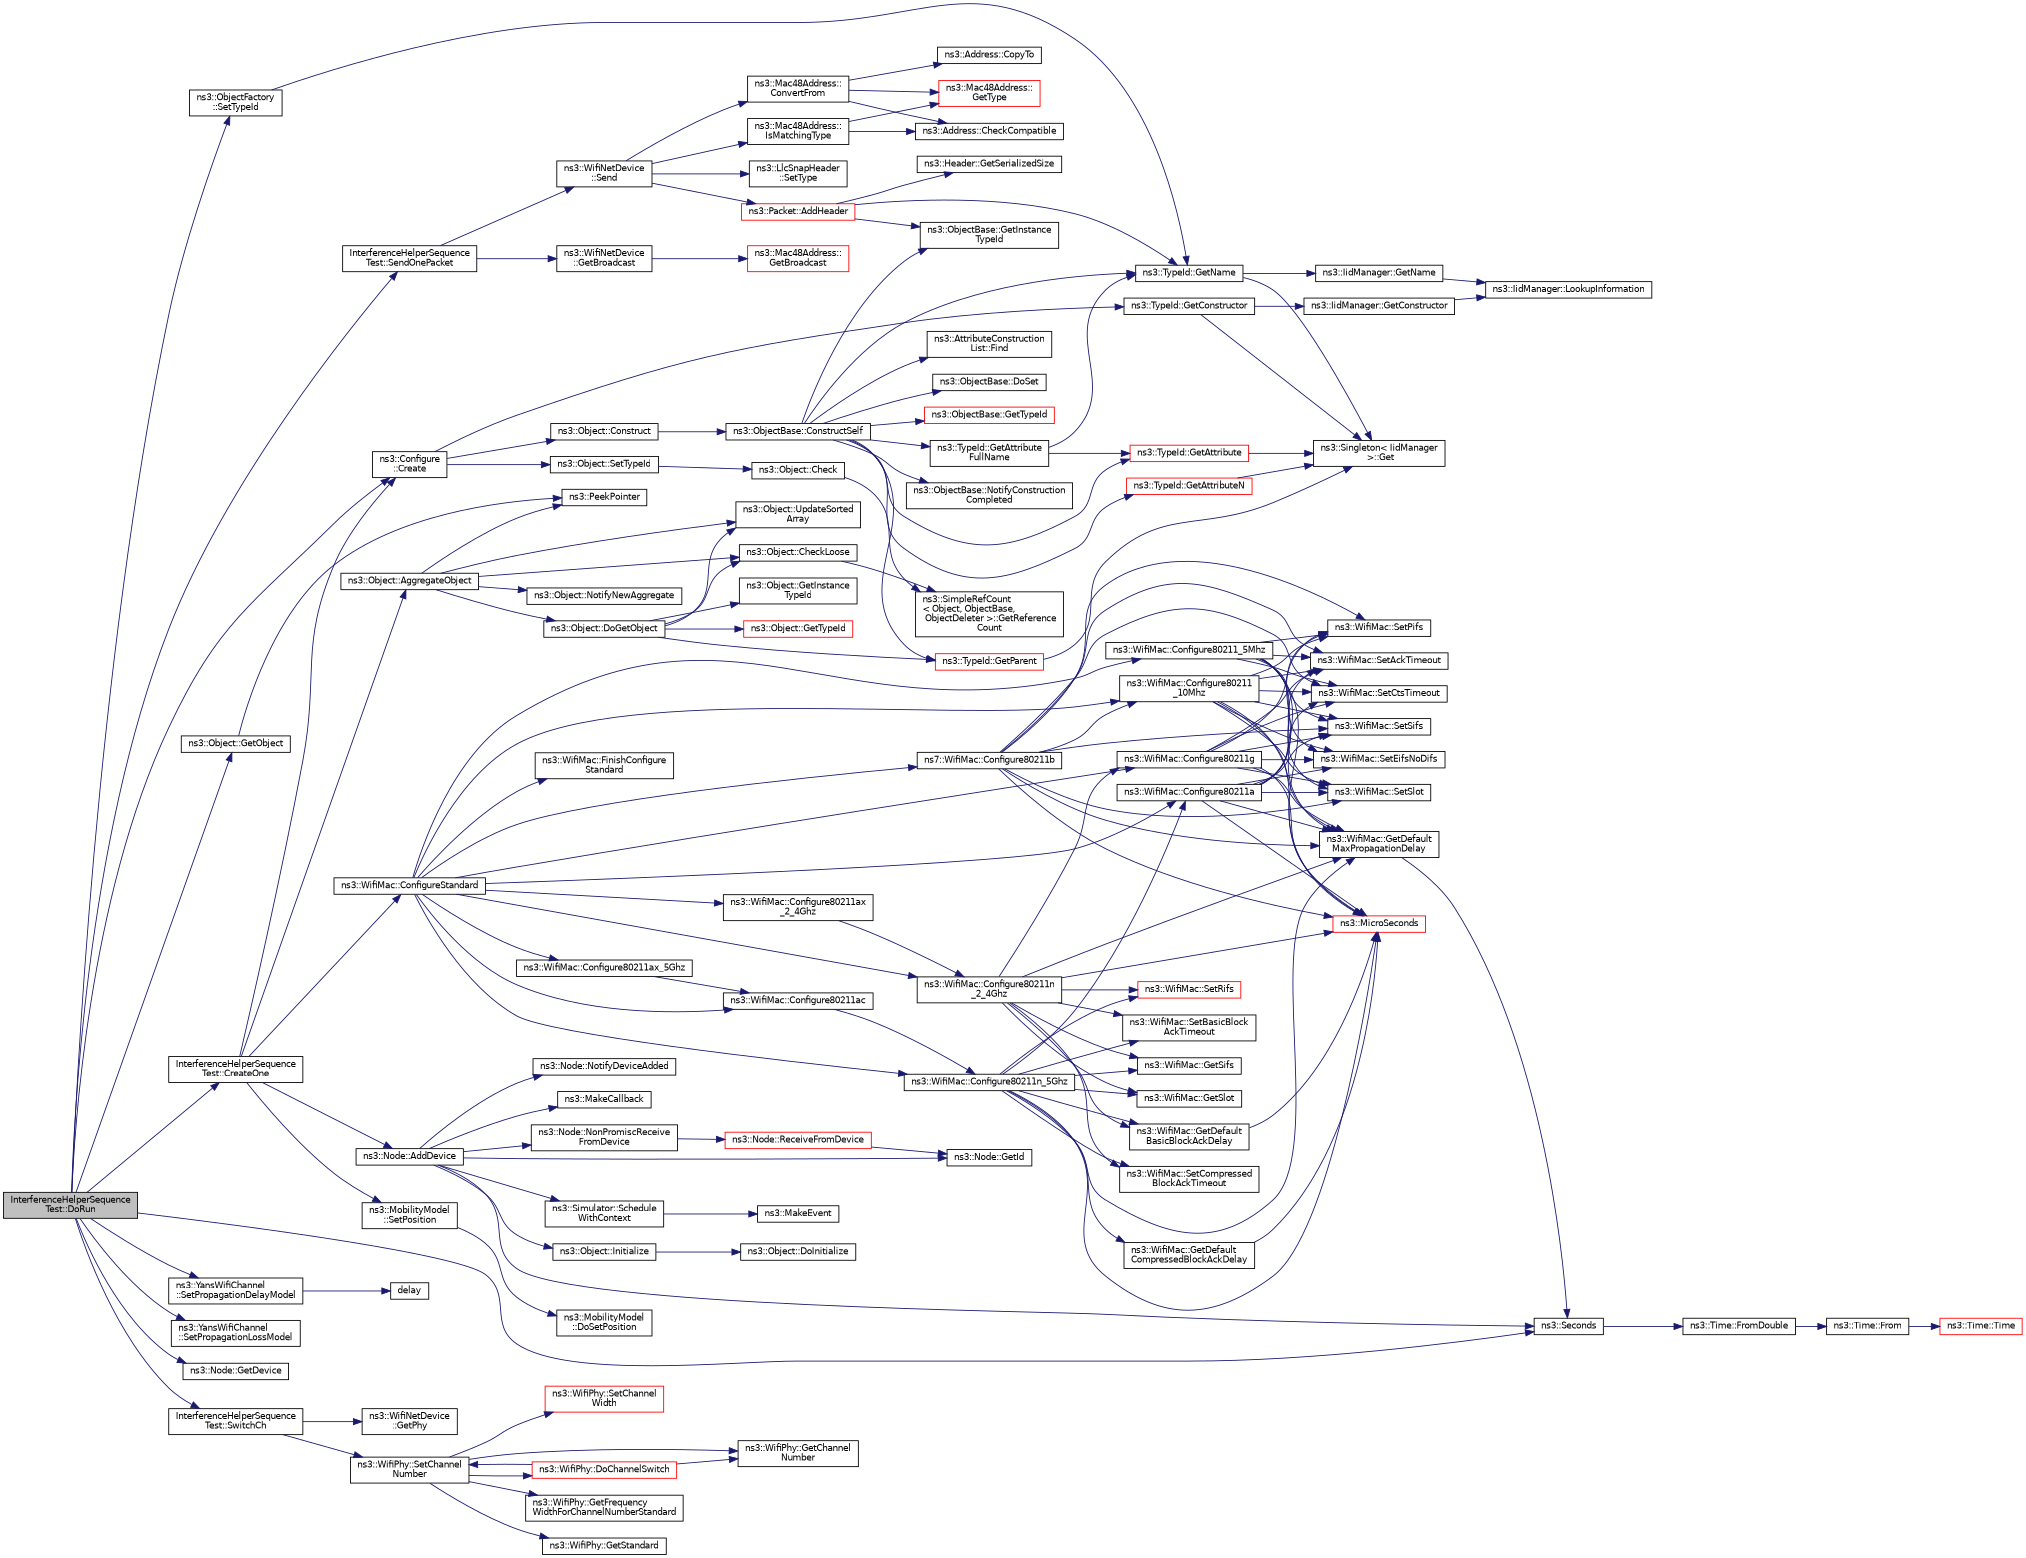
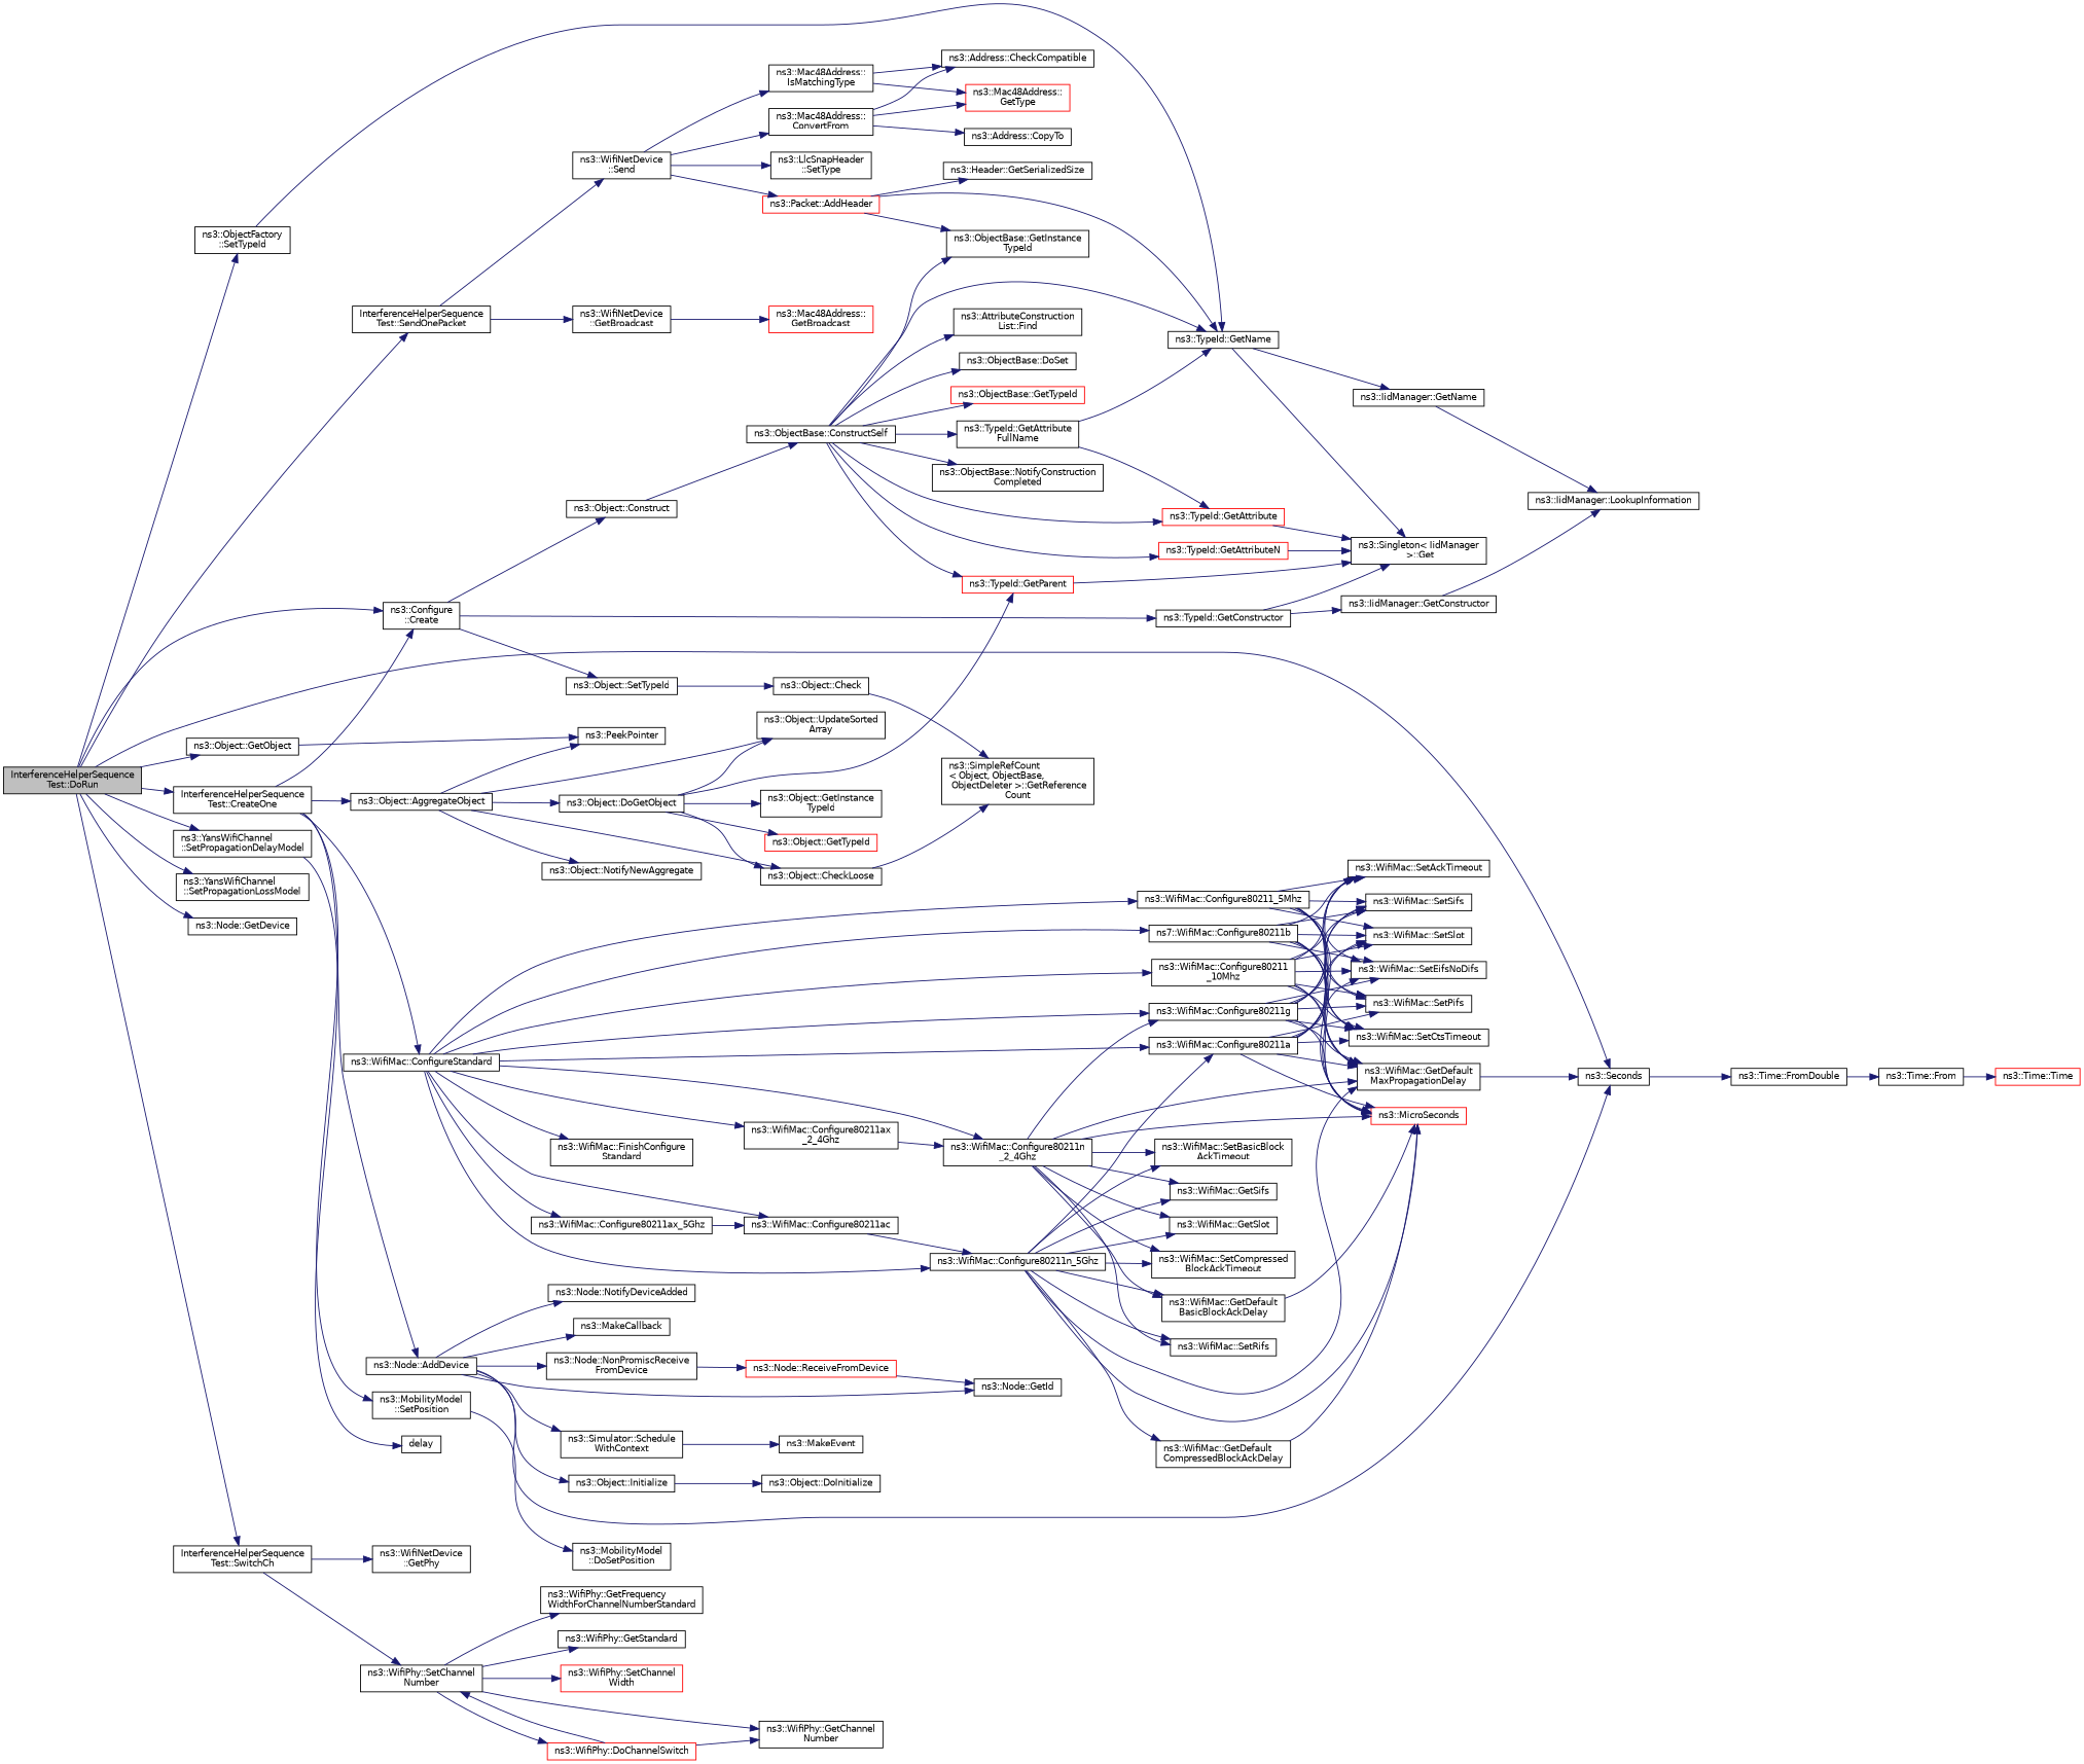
  digraph {
    rankdir=LR
    node [color=black fillcolor=white fontname=Helvetica fontsize=10 shape=record style=filled]
    edge [color=midnightblue fontname=Helvetica fontsize=10 labelfontname=Helvetica labelfontsize=10 style=solid]
    n1 [fillcolor=grey75 fontcolor=black height=0.2 label="InterferenceHelperSequence\lTest::DoRun" width=0.4]
    n2 [height=0.2 label="ns3::ObjectFactory\l::SetTypeId" width=0.4]
    n3 [height=0.2 label="ns3::Configure\l::Create" width=0.4]
    n4 [height=0.2 label="ns3::YansWifiChannel\l::SetPropagationDelayModel" width=0.4]
    n5 [height=0.2 label="ns3::YansWifiChannel\l::SetPropagationLossModel" width=0.4]
    n6 [height=0.2 label="InterferenceHelperSequence\lTest::CreateOne" width=0.4]
    n7 [height=0.2 label="ns3::Seconds" width=0.4]
    n8 [height=0.2 label="ns3::Object::GetObject" width=0.4]
    n9 [height=0.2 label="InterferenceHelperSequence\lTest::SendOnePacket" width=0.4]
    n10 [height=0.2 label="ns3::Node::GetDevice" width=0.4]
    n11 [height=0.2 label="InterferenceHelperSequence\lTest::SwitchCh" width=0.4]
    n12 [height=0.2 label="ns3::TypeId::GetName" width=0.4]
    n13 [height=0.2 label="ns3::TypeId::GetConstructor" width=0.4]
    n14 [height=0.2 label="ns3::Object::SetTypeId" width=0.4]
    n15 [height=0.2 label="ns3::Object::Construct" width=0.4]
    n16 [height=0.2 label=delay width=0.4]
    n17 [height=0.2 label="ns3::WifiMac::ConfigureStandard" width=0.4]
    n18 [height=0.2 label="ns3::MobilityModel\l::SetPosition" width=0.4]
    n19 [height=0.2 label="ns3::Object::AggregateObject" width=0.4]
    n20 [height=0.2 label="ns3::Node::AddDevice" width=0.4]
    n21 [height=0.2 label="ns3::Time::FromDouble" width=0.4]
    n22 [height=0.2 label="ns3::PeekPointer" width=0.4]
    n23 [height=0.2 label="ns3::WifiNetDevice\l::Send" width=0.4]
    n24 [height=0.2 label="ns3::WifiNetDevice\l::GetBroadcast" width=0.4]
    n25 [height=0.2 label="ns3::WifiNetDevice\l::GetPhy" width=0.4]
    n26 [height=0.2 label="ns3::WifiPhy::SetChannel\lNumber" width=0.4]
    n27 [height=0.2 label="ns3::Singleton\< IidManager\l \>::Get" width=0.4]
    n28 [height=0.2 label="ns3::IidManager::GetName" width=0.4]
    n29 [height=0.2 label="ns3::IidManager::LookupInformation" width=0.4]
    n30 [height=0.2 label="ns3::IidManager::GetConstructor" width=0.4]
    n31 [height=0.2 label="ns3::Object::Check" width=0.4]
    n32 [height=0.2 label="ns3::ObjectBase::ConstructSelf" width=0.4]
    n33 [height=0.2 label="ns3::SimpleRefCount\l\< Object, ObjectBase,\l ObjectDeleter \>::GetReference\lCount" width=0.4]
    n34 [height=0.2 label="ns3::ObjectBase::GetInstance\lTypeId" width=0.4]
    n35 [color=red height=0.2 label="ns3::TypeId::GetAttributeN" width=0.4]
    n36 [color=red height=0.2 label="ns3::TypeId::GetAttribute" width=0.4]
    n37 [height=0.2 label="ns3::AttributeConstruction\lList::Find" width=0.4]
    n38 [height=0.2 label="ns3::ObjectBase::DoSet" width=0.4]
    n39 [height=0.2 label="ns3::TypeId::GetAttribute\lFullName" width=0.4]
    n40 [color=red height=0.2 label="ns3::TypeId::GetParent" width=0.4]
    n41 [color=red height=0.2 label="ns3::ObjectBase::GetTypeId" width=0.4]
    n42 [height=0.2 label="ns3::ObjectBase::NotifyConstruction\lCompleted" width=0.4]
    n43 [height=0.2 label="ns3::WifiMac::Configure80211a" width=0.4]
    n44 [height=0.2 label="ns7::WifiMac::Configure80211b" width=0.4]
    n45 [height=0.2 label="ns3::WifiMac::Configure80211g" width=0.4]
    n46 [height=0.2 label="ns3::WifiMac::Configure80211\l_10Mhz" width=0.4]
    n47 [height=0.2 label="ns3::WifiMac::Configure80211_5Mhz" width=0.4]
    n48 [height=0.2 label="ns3::WifiMac::Configure80211n\l_2_4Ghz" width=0.4]
    n49 [height=0.2 label="ns3::WifiMac::Configure80211n_5Ghz" width=0.4]
    n50 [height=0.2 label="ns3::WifiMac::Configure80211ac" width=0.4]
    n51 [height=0.2 label="ns3::WifiMac::Configure80211ax\l_2_4Ghz" width=0.4]
    n52 [height=0.2 label="ns3::WifiMac::Configure80211ax_5Ghz" width=0.4]
    n53 [height=0.2 label="ns3::WifiMac::FinishConfigure\lStandard" width=0.4]
    n54 [height=0.2 label="ns3::MobilityModel\l::DoSetPosition" width=0.4]
    n55 [height=0.2 label="ns3::Object::CheckLoose" width=0.4]
    n56 [height=0.2 label="ns3::Object::DoGetObject" width=0.4]
    n57 [height=0.2 label="ns3::Object::UpdateSorted\lArray" width=0.4]
    n58 [height=0.2 label="ns3::Object::NotifyNewAggregate" width=0.4]
    n59 [height=0.2 label="ns3::MakeCallback" width=0.4]
    n60 [height=0.2 label="ns3::Node::NonPromiscReceive\lFromDevice" width=0.4]
    n61 [height=0.2 label="ns3::Node::GetId" width=0.4]
    n62 [height=0.2 label="ns3::Simulator::Schedule\lWithContext" width=0.4]
    n63 [height=0.2 label="ns3::Object::Initialize" width=0.4]
    n64 [height=0.2 label="ns3::Node::NotifyDeviceAdded" width=0.4]
    n65 [height=0.2 label="ns3::WifiMac::SetSifs" width=0.4]
    n66 [color=red height=0.2 label="ns3::MicroSeconds" width=0.4]
    n67 [height=0.2 label="ns3::WifiMac::SetSlot" width=0.4]
    n68 [height=0.2 label="ns3::WifiMac::SetEifsNoDifs" width=0.4]
    n69 [height=0.2 label="ns3::WifiMac::SetPifs" width=0.4]
    n70 [height=0.2 label="ns3::WifiMac::SetCtsTimeout" width=0.4]
    n71 [height=0.2 label="ns3::WifiMac::GetDefault\lMaxPropagationDelay" width=0.4]
    n72 [height=0.2 label="ns3::WifiMac::SetAckTimeout" width=0.4]
-   n73 [color=red height=0.2 label="ns3::WifiMac::SetRifs" width=0.4]
+   n73 [height=0.2 label="ns3::WifiMac::SetRifs" width=0.4]
    n74 [height=0.2 label="ns3::WifiMac::SetBasicBlock\lAckTimeout" width=0.4]
    n75 [height=0.2 label="ns3::WifiMac::GetSifs" width=0.4]
    n76 [height=0.2 label="ns3::WifiMac::GetSlot" width=0.4]
    n77 [height=0.2 label="ns3::WifiMac::GetDefault\lBasicBlockAckDelay" width=0.4]
    n78 [height=0.2 label="ns3::WifiMac::SetCompressed\lBlockAckTimeout" width=0.4]
    n79 [height=0.2 label="ns3::WifiMac::GetDefault\lCompressedBlockAckDelay" width=0.4]
    n80 [height=0.2 label="ns3::Time::From" width=0.4]
    n81 [color=red height=0.2 label="ns3::Time::Time" width=0.4]
    n82 [color=red height=0.2 label="ns3::Object::GetTypeId" width=0.4]
    n83 [height=0.2 label="ns3::Object::GetInstance\lTypeId" width=0.4]
    n84 [color=red height=0.2 label="ns3::Node::ReceiveFromDevice" width=0.4]
    n85 [height=0.2 label="ns3::MakeEvent" width=0.4]
    n86 [height=0.2 label="ns3::Object::DoInitialize" width=0.4]
    n87 [height=0.2 label="ns3::Mac48Address::\lIsMatchingType" width=0.4]
    n88 [height=0.2 label="ns3::Mac48Address::\lConvertFrom" width=0.4]
    n89 [height=0.2 label="ns3::LlcSnapHeader\l::SetType" width=0.4]
    n90 [color=red height=0.2 label="ns3::Packet::AddHeader" width=0.4]
    n91 [color=red height=0.2 label="ns3::Mac48Address::\lGetBroadcast" width=0.4]
    n92 [height=0.2 label="ns3::Address::CheckCompatible" width=0.4]
    n93 [color=red height=0.2 label="ns3::Mac48Address::\lGetType" width=0.4]
    n94 [height=0.2 label="ns3::Address::CopyTo" width=0.4]
    n95 [height=0.2 label="ns3::Header::GetSerializedSize" width=0.4]
    n96 [height=0.2 label="ns3::WifiPhy::GetChannel\lNumber" width=0.4]
    n97 [height=0.2 label="ns3::WifiPhy::GetFrequency\lWidthForChannelNumberStandard" width=0.4]
    n98 [height=0.2 label="ns3::WifiPhy::GetStandard" width=0.4]
    n99 [color=red height=0.2 label="ns3::WifiPhy::DoChannelSwitch" width=0.4]
    n100 [color=red height=0.2 label="ns3::WifiPhy::SetChannel\lWidth" width=0.4]
    n1 -> n2
    n1 -> n3
    n1 -> n4
    n1 -> n5
    n1 -> n6
    n1 -> n7
    n1 -> n8
    n1 -> n9
    n1 -> n10
    n1 -> n11
    n2 -> n12
    n3 -> n13
    n3 -> n14
    n3 -> n15
    n4 -> n16
    n6 -> n3
    n6 -> n17
    n6 -> n18
    n6 -> n19
    n6 -> n20
    n7 -> n21
    n8 -> n22
    n9 -> n23
    n9 -> n24
    n11 -> n25
    n11 -> n26
    n12 -> n27
    n12 -> n28
    n13 -> n27
    n13 -> n30
    n14 -> n31
    n15 -> n32
    n17 -> n43
    n17 -> n44
    n17 -> n45
    n17 -> n46
    n17 -> n47
    n17 -> n48
    n17 -> n49
    n17 -> n50
    n17 -> n51
    n17 -> n52
    n17 -> n53
    n18 -> n54
    n19 -> n22
    n19 -> n55
    n19 -> n56
    n19 -> n57
    n19 -> n58
    n20 -> n7
    n20 -> n59
    n20 -> n60
    n20 -> n61
    n20 -> n62
    n20 -> n63
    n20 -> n64
    n21 -> n80
    n23 -> n87
    n23 -> n88
    n23 -> n89
    n23 -> n90
    n24 -> n91
    n26 -> n96
    n26 -> n97
    n26 -> n98
    n26 -> n99
    n26 -> n100
    n28 -> n29
    n30 -> n29
    n31 -> n33
    n32 -> n12
    n32 -> n34
    n32 -> n35
    n32 -> n36
    n32 -> n37
    n32 -> n38
    n32 -> n39
    n32 -> n40
    n32 -> n41
    n32 -> n42
    n35 -> n27
    n36 -> n27
    n39 -> n12
    n39 -> n36
    n40 -> n27
    n43 -> n65
    n43 -> n66
    n43 -> n67
    n43 -> n68
    n43 -> n69
    n43 -> n70
    n43 -> n71
    n43 -> n72
    n44 -> n65
    n44 -> n66
    n44 -> n67
-   n44 -> n46
+   n44 -> n68
    n44 -> n69
    n44 -> n70
    n44 -> n71
    n44 -> n72
    n45 -> n65
    n45 -> n66
    n45 -> n67
    n45 -> n68
    n45 -> n69
    n45 -> n70
    n45 -> n71
    n45 -> n72
    n46 -> n65
    n46 -> n66
    n46 -> n67
    n46 -> n68
    n46 -> n69
    n46 -> n70
    n46 -> n71
    n46 -> n72
    n47 -> n65
    n47 -> n66
    n47 -> n67
    n47 -> n68
    n47 -> n69
    n47 -> n70
    n47 -> n71
    n47 -> n72
    n48 -> n45
    n48 -> n66
    n48 -> n71
    n48 -> n73
    n48 -> n74
    n48 -> n75
    n48 -> n76
    n48 -> n77
    n48 -> n78
    n49 -> n43
    n49 -> n66
    n49 -> n71
    n49 -> n73
    n49 -> n74
    n49 -> n75
    n49 -> n76
    n49 -> n77
    n49 -> n78
    n49 -> n79
    n50 -> n49
    n51 -> n48
    n52 -> n50
    n55 -> n33
    n56 -> n40
    n56 -> n55
    n56 -> n57
    n56 -> n82
    n56 -> n83
    n60 -> n84
    n62 -> n85
    n63 -> n86
    n71 -> n7
    n77 -> n66
    n79 -> n66
    n80 -> n81
    n84 -> n61
    n87 -> n92
    n87 -> n93
    n88 -> n92
    n88 -> n93
    n88 -> n94
    n90 -> n12
    n90 -> n34
    n90 -> n95
    n99 -> n26
    n99 -> n96
  }
